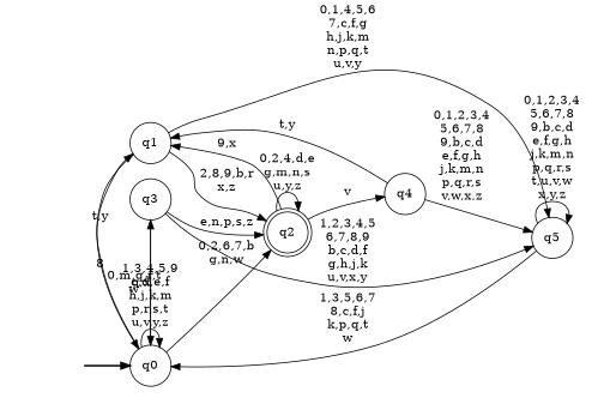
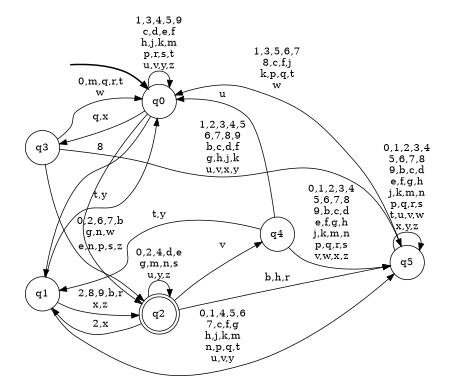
  digraph {
    fontname="DejaVu Serif"
    rankdir=LR
    node [fontname="DejaVu Serif" shape=circle style=filled color=black fillcolor=white]
    edge [fontname="DejaVu Serif"]
    __start0 [height=0 shape=none style=invis width=0 color="" fillcolor=""]
    n2 [label=q0]
    n3 [label=q1]
    n4 [label=q2 shape=doublecircle style="rounded,filled"]
    n5 [label=q3 style="rounded,filled"]
    n6 [label=q5]
    n7 [label=q4 style="rounded,filled"]
    subgraph cluster_1 {
      nodesep=0.15
      ranksep=0.15
      style=invis
      __start0
      n2
    }
    __start0 -> n2 [penwidth=2]
    n2 -> n2 [label="1,3,4,5,9\nc,d,e,f\nh,j,k,m\np,r,s,t\nu,v,y,z"]
    n2 -> n3 [label=8]
    n2 -> n4 [label="0,2,6,7,b\ng,n,w"]
    n2 -> n5 [label="q,x"]
    n3 -> n2 [label="t,y"]
    n3 -> n4 [label="2,8,9,b,r\nx,z"]
    n3 -> n6 [label="0,1,4,5,6\n7,c,f,g\nh,j,k,m\nn,p,q,t\nu,v,y"]
-   n4 -> n3 [label="9,x"]
+   n4 -> n3 [label="2,x"]
    n4 -> n4 [label="0,2,4,d,e\ng,m,n,s\nu,y,z"]
+   n4 -> n6 [label="b,h,r"]
    n4 -> n7 [label=v]
    n5 -> n2 [label="0,m,q,r,t\nw"]
    n5 -> n4 [label="e,n,p,s,z"]
    n5 -> n6 [label="1,2,3,4,5\n6,7,8,9\nb,c,d,f\ng,h,j,k\nu,v,x,y"]
    n6 -> n2 [label="1,3,5,6,7\n8,c,f,j\nk,p,q,t\nw"]
    n6 -> n6 [label="0,1,2,3,4\n5,6,7,8\n9,b,c,d\ne,f,g,h\nj,k,m,n\np,q,r,s\nt,u,v,w\nx,y,z"]
+   n7 -> n2 [label=u]
    n7 -> n3 [label="t,y"]
    n7 -> n6 [label="0,1,2,3,4\n5,6,7,8\n9,b,c,d\ne,f,g,h\nj,k,m,n\np,q,r,s\nv,w,x,z"]
  }
